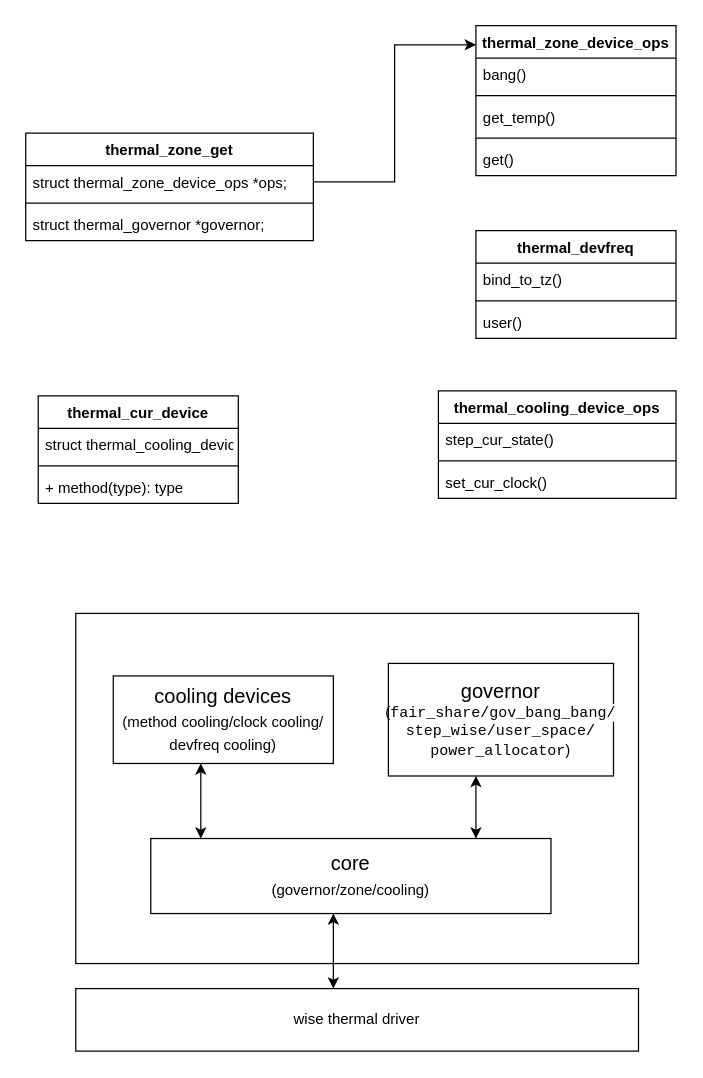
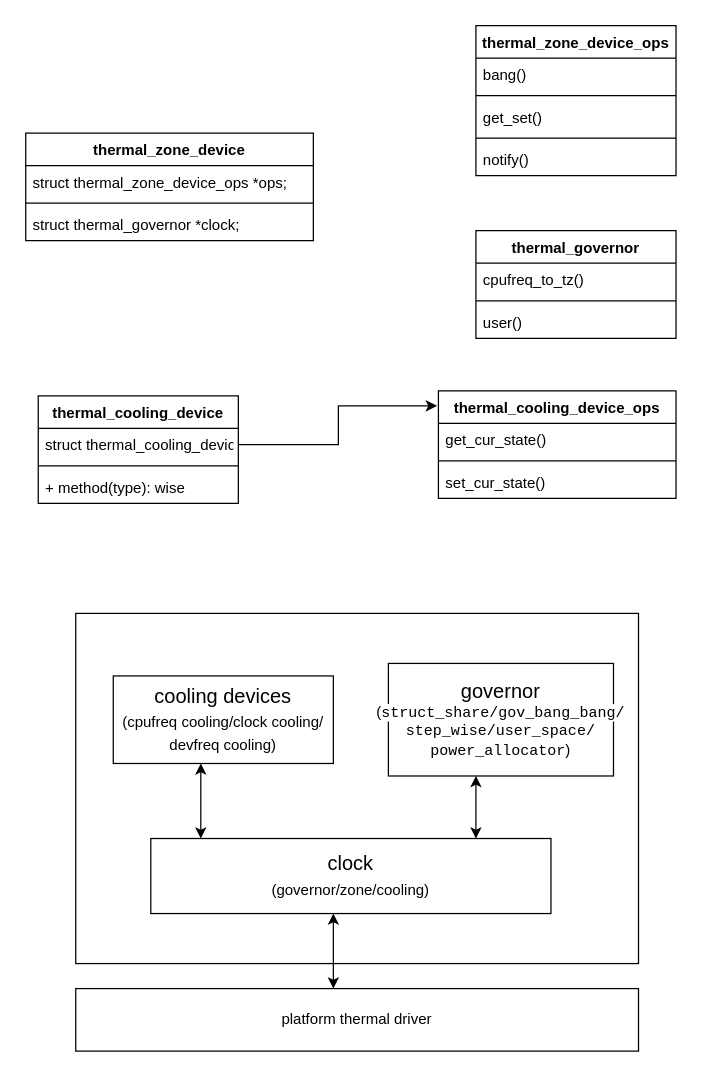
  <mxCell id="0" />
  <mxCell id="1" parent="0" />
- <mxCell id="2" value="thermal_zone_get" style="swimlane;fontStyle=1;align=center;verticalAlign=top;childLayout=stackLayout;horizontal=1;startSize=26;horizontalStack=0;resizeParent=1;resizeParentMax=0;resizeLast=0;collapsible=1;marginBottom=0;fontColor=#000000;" vertex="1" parent="1"><mxGeometry x="20" y="106" width="230" height="86" as="geometry" /></mxCell>
+ <mxCell id="2" value="thermal_zone_device" style="swimlane;fontStyle=1;align=center;verticalAlign=top;childLayout=stackLayout;horizontal=1;startSize=26;horizontalStack=0;resizeParent=1;resizeParentMax=0;resizeLast=0;collapsible=1;marginBottom=0;fontColor=#000000;" vertex="1" parent="1"><mxGeometry x="20" y="106" width="230" height="86" as="geometry" /></mxCell>
  <mxCell id="3" value="struct thermal_zone_device_ops *ops;" style="text;strokeColor=none;fillColor=none;align=left;verticalAlign=top;spacingLeft=4;spacingRight=4;overflow=hidden;rotatable=0;points=[[0,0.5],[1,0.5]];portConstraint=eastwest;fontColor=#000000;" vertex="1" parent="2"><mxGeometry y="26" width="230" height="26" as="geometry" /></mxCell>
  <mxCell id="4" value="" style="line;strokeWidth=1;fillColor=none;align=left;verticalAlign=middle;spacingTop=-1;spacingLeft=3;spacingRight=3;rotatable=0;labelPosition=right;points=[];portConstraint=eastwest;rounded=0;sketch=0;fontColor=#000000;" vertex="1" parent="2"><mxGeometry y="52" width="230" height="8" as="geometry" /></mxCell>
- <mxCell id="5" value="struct thermal_governor *governor;" style="text;strokeColor=none;fillColor=none;align=left;verticalAlign=top;spacingLeft=4;spacingRight=4;overflow=hidden;rotatable=0;points=[[0,0.5],[1,0.5]];portConstraint=eastwest;fontColor=#000000;" vertex="1" parent="2"><mxGeometry y="60" width="230" height="26" as="geometry" /></mxCell>
+ <mxCell id="5" value="struct thermal_governor *clock;" style="text;strokeColor=none;fillColor=none;align=left;verticalAlign=top;spacingLeft=4;spacingRight=4;overflow=hidden;rotatable=0;points=[[0,0.5],[1,0.5]];portConstraint=eastwest;fontColor=#000000;" vertex="1" parent="2"><mxGeometry y="60" width="230" height="26" as="geometry" /></mxCell>
  <mxCell id="6" value="thermal_zone_device_ops" style="swimlane;fontStyle=1;align=center;verticalAlign=top;childLayout=stackLayout;horizontal=1;startSize=26;horizontalStack=0;resizeParent=1;resizeParentMax=0;resizeLast=0;collapsible=1;marginBottom=0;fontColor=#000000;" vertex="1" parent="1"><mxGeometry x="380" y="20" width="160" height="120" as="geometry" /></mxCell>
  <mxCell id="7" value="bang()" style="text;strokeColor=none;fillColor=none;align=left;verticalAlign=top;spacingLeft=4;spacingRight=4;overflow=hidden;rotatable=0;points=[[0,0.5],[1,0.5]];portConstraint=eastwest;rounded=0;sketch=0;fontColor=#000000;" vertex="1" parent="6"><mxGeometry y="26" width="160" height="26" as="geometry" /></mxCell>
  <mxCell id="8" value="" style="line;strokeWidth=1;fillColor=none;align=left;verticalAlign=middle;spacingTop=-1;spacingLeft=3;spacingRight=3;rotatable=0;labelPosition=right;points=[];portConstraint=eastwest;rounded=0;sketch=0;fontColor=#000000;" vertex="1" parent="6"><mxGeometry y="52" width="160" height="8" as="geometry" /></mxCell>
- <mxCell id="9" value="get_temp()" style="text;strokeColor=none;fillColor=none;align=left;verticalAlign=top;spacingLeft=4;spacingRight=4;overflow=hidden;rotatable=0;points=[[0,0.5],[1,0.5]];portConstraint=eastwest;fontColor=#000000;" vertex="1" parent="6"><mxGeometry y="60" width="160" height="26" as="geometry" /></mxCell>
+ <mxCell id="9" value="get_set()" style="text;strokeColor=none;fillColor=none;align=left;verticalAlign=top;spacingLeft=4;spacingRight=4;overflow=hidden;rotatable=0;points=[[0,0.5],[1,0.5]];portConstraint=eastwest;fontColor=#000000;" vertex="1" parent="6"><mxGeometry y="60" width="160" height="26" as="geometry" /></mxCell>
  <mxCell id="10" value="" style="line;strokeWidth=1;fillColor=none;align=left;verticalAlign=middle;spacingTop=-1;spacingLeft=3;spacingRight=3;rotatable=0;labelPosition=right;points=[];portConstraint=eastwest;fontColor=#000000;" vertex="1" parent="6"><mxGeometry y="86" width="160" height="8" as="geometry" /></mxCell>
- <mxCell id="11" value="get()" style="text;strokeColor=none;fillColor=none;align=left;verticalAlign=top;spacingLeft=4;spacingRight=4;overflow=hidden;rotatable=0;points=[[0,0.5],[1,0.5]];portConstraint=eastwest;fontColor=#000000;" vertex="1" parent="6"><mxGeometry y="94" width="160" height="26" as="geometry" /></mxCell>
- <mxCell id="12" value="thermal_cur_device" style="swimlane;fontStyle=1;align=center;verticalAlign=top;childLayout=stackLayout;horizontal=1;startSize=26;horizontalStack=0;resizeParent=1;resizeParentMax=0;resizeLast=0;collapsible=1;marginBottom=0;fontColor=#000000;" vertex="1" parent="1"><mxGeometry x="30" y="316" width="160" height="86" as="geometry" /></mxCell>
+ <mxCell id="11" value="notify()" style="text;strokeColor=none;fillColor=none;align=left;verticalAlign=top;spacingLeft=4;spacingRight=4;overflow=hidden;rotatable=0;points=[[0,0.5],[1,0.5]];portConstraint=eastwest;fontColor=#000000;" vertex="1" parent="6"><mxGeometry y="94" width="160" height="26" as="geometry" /></mxCell>
+ <mxCell id="12" value="thermal_cooling_device" style="swimlane;fontStyle=1;align=center;verticalAlign=top;childLayout=stackLayout;horizontal=1;startSize=26;horizontalStack=0;resizeParent=1;resizeParentMax=0;resizeLast=0;collapsible=1;marginBottom=0;fontColor=#000000;" vertex="1" parent="1"><mxGeometry x="30" y="316" width="160" height="86" as="geometry" /></mxCell>
  <mxCell id="13" value="struct thermal_cooling_device_ops *ops;" style="text;strokeColor=none;fillColor=none;align=left;verticalAlign=top;spacingLeft=4;spacingRight=4;overflow=hidden;rotatable=0;points=[[0,0.5],[1,0.5]];portConstraint=eastwest;fontColor=#000000;" vertex="1" parent="12"><mxGeometry y="26" width="160" height="26" as="geometry" /></mxCell>
  <mxCell id="14" value="" style="line;strokeWidth=1;fillColor=none;align=left;verticalAlign=middle;spacingTop=-1;spacingLeft=3;spacingRight=3;rotatable=0;labelPosition=right;points=[];portConstraint=eastwest;fontColor=#000000;" vertex="1" parent="12"><mxGeometry y="52" width="160" height="8" as="geometry" /></mxCell>
- <mxCell id="15" value="+ method(type): type" style="text;strokeColor=none;fillColor=none;align=left;verticalAlign=top;spacingLeft=4;spacingRight=4;overflow=hidden;rotatable=0;points=[[0,0.5],[1,0.5]];portConstraint=eastwest;fontColor=#000000;" vertex="1" parent="12"><mxGeometry y="60" width="160" height="26" as="geometry" /></mxCell>
+ <mxCell id="15" value="+ method(type): wise" style="text;strokeColor=none;fillColor=none;align=left;verticalAlign=top;spacingLeft=4;spacingRight=4;overflow=hidden;rotatable=0;points=[[0,0.5],[1,0.5]];portConstraint=eastwest;fontColor=#000000;" vertex="1" parent="12"><mxGeometry y="60" width="160" height="26" as="geometry" /></mxCell>
  <mxCell id="16" value="thermal_cooling_device_ops" style="swimlane;fontStyle=1;align=center;verticalAlign=top;childLayout=stackLayout;horizontal=1;startSize=26;horizontalStack=0;resizeParent=1;resizeParentMax=0;resizeLast=0;collapsible=1;marginBottom=0;fontColor=#000000;" vertex="1" parent="1"><mxGeometry x="350" y="312" width="190" height="86" as="geometry" /></mxCell>
- <mxCell id="17" value="step_cur_state()" style="text;strokeColor=none;fillColor=none;align=left;verticalAlign=top;spacingLeft=4;spacingRight=4;overflow=hidden;rotatable=0;points=[[0,0.5],[1,0.5]];portConstraint=eastwest;fontColor=#000000;" vertex="1" parent="16"><mxGeometry y="26" width="190" height="26" as="geometry" /></mxCell>
+ <mxCell id="17" value="get_cur_state()" style="text;strokeColor=none;fillColor=none;align=left;verticalAlign=top;spacingLeft=4;spacingRight=4;overflow=hidden;rotatable=0;points=[[0,0.5],[1,0.5]];portConstraint=eastwest;fontColor=#000000;" vertex="1" parent="16"><mxGeometry y="26" width="190" height="26" as="geometry" /></mxCell>
  <mxCell id="18" value="" style="line;strokeWidth=1;fillColor=none;align=left;verticalAlign=middle;spacingTop=-1;spacingLeft=3;spacingRight=3;rotatable=0;labelPosition=right;points=[];portConstraint=eastwest;fontColor=#000000;" vertex="1" parent="16"><mxGeometry y="52" width="190" height="8" as="geometry" /></mxCell>
- <mxCell id="19" value="set_cur_clock()" style="text;strokeColor=none;fillColor=none;align=left;verticalAlign=top;spacingLeft=4;spacingRight=4;overflow=hidden;rotatable=0;points=[[0,0.5],[1,0.5]];portConstraint=eastwest;fontColor=#000000;" vertex="1" parent="16"><mxGeometry y="60" width="190" height="26" as="geometry" /></mxCell>
- <mxCell id="20" value="thermal_devfreq" style="swimlane;fontStyle=1;align=center;verticalAlign=top;childLayout=stackLayout;horizontal=1;startSize=26;horizontalStack=0;resizeParent=1;resizeParentMax=0;resizeLast=0;collapsible=1;marginBottom=0;fontColor=#000000;" vertex="1" parent="1"><mxGeometry x="380" y="184" width="160" height="86" as="geometry" /></mxCell>
- <mxCell id="21" value="bind_to_tz()" style="text;strokeColor=none;fillColor=none;align=left;verticalAlign=top;spacingLeft=4;spacingRight=4;overflow=hidden;rotatable=0;points=[[0,0.5],[1,0.5]];portConstraint=eastwest;fontColor=#000000;" vertex="1" parent="20"><mxGeometry y="26" width="160" height="26" as="geometry" /></mxCell>
+ <mxCell id="19" value="set_cur_state()" style="text;strokeColor=none;fillColor=none;align=left;verticalAlign=top;spacingLeft=4;spacingRight=4;overflow=hidden;rotatable=0;points=[[0,0.5],[1,0.5]];portConstraint=eastwest;fontColor=#000000;" vertex="1" parent="16"><mxGeometry y="60" width="190" height="26" as="geometry" /></mxCell>
+ <mxCell id="20" value="thermal_governor" style="swimlane;fontStyle=1;align=center;verticalAlign=top;childLayout=stackLayout;horizontal=1;startSize=26;horizontalStack=0;resizeParent=1;resizeParentMax=0;resizeLast=0;collapsible=1;marginBottom=0;fontColor=#000000;" vertex="1" parent="1"><mxGeometry x="380" y="184" width="160" height="86" as="geometry" /></mxCell>
+ <mxCell id="21" value="cpufreq_to_tz()" style="text;strokeColor=none;fillColor=none;align=left;verticalAlign=top;spacingLeft=4;spacingRight=4;overflow=hidden;rotatable=0;points=[[0,0.5],[1,0.5]];portConstraint=eastwest;fontColor=#000000;" vertex="1" parent="20"><mxGeometry y="26" width="160" height="26" as="geometry" /></mxCell>
  <mxCell id="22" value="" style="line;strokeWidth=1;fillColor=none;align=left;verticalAlign=middle;spacingTop=-1;spacingLeft=3;spacingRight=3;rotatable=0;labelPosition=right;points=[];portConstraint=eastwest;fontColor=#000000;" vertex="1" parent="20"><mxGeometry y="52" width="160" height="8" as="geometry" /></mxCell>
  <mxCell id="23" value="user()" style="text;strokeColor=none;fillColor=none;align=left;verticalAlign=top;spacingLeft=4;spacingRight=4;overflow=hidden;rotatable=0;points=[[0,0.5],[1,0.5]];portConstraint=eastwest;fontColor=#000000;" vertex="1" parent="20"><mxGeometry y="60" width="160" height="26" as="geometry" /></mxCell>
- <mxCell id="24" style="edgeStyle=orthogonalEdgeStyle;rounded=0;orthogonalLoop=1;jettySize=auto;html=1;exitX=1;exitY=0.5;exitDx=0;exitDy=0;entryX=0;entryY=0.128;entryDx=0;entryDy=0;entryPerimeter=0;fontColor=#000000;" edge="1" parent="1" source="3" target="6"><mxGeometry relative="1" as="geometry" /></mxCell>
+ <mxCell id="25" style="edgeStyle=orthogonalEdgeStyle;rounded=0;orthogonalLoop=1;jettySize=auto;html=1;exitX=1;exitY=0.5;exitDx=0;exitDy=0;entryX=-0.006;entryY=0.14;entryDx=0;entryDy=0;entryPerimeter=0;fontColor=#000000;" edge="1" parent="1" source="13" target="16"><mxGeometry relative="1" as="geometry" /></mxCell>
  <mxCell id="26" value="" style="rounded=0;whiteSpace=wrap;html=1;sketch=0;strokeColor=#000000;" vertex="1" parent="1"><mxGeometry x="60" y="490" width="450" height="280" as="geometry" /></mxCell>
- <mxCell id="27" value="core&lt;br&gt;&lt;font style=&quot;font-size: 12px&quot;&gt;(governor/zone/cooling)&lt;/font&gt;" style="rounded=0;whiteSpace=wrap;html=1;sketch=0;fontSize=16;strokeColor=#000000;" vertex="1" parent="1"><mxGeometry x="120" y="670" width="320" height="60" as="geometry" /></mxCell>
- <mxCell id="28" value="&lt;font style=&quot;font-size: 16px&quot;&gt;governor&lt;/font&gt;&lt;br&gt;(&lt;span style=&quot;background-color: rgb(255 , 255 , 255) ; font-family: &amp;#34;menlo&amp;#34; , &amp;#34;monaco&amp;#34; , &amp;#34;courier new&amp;#34; , monospace&quot;&gt;fair_share/&lt;/span&gt;&lt;span style=&quot;background-color: rgb(255 , 255 , 255) ; font-family: &amp;#34;menlo&amp;#34; , &amp;#34;monaco&amp;#34; , &amp;#34;courier new&amp;#34; , monospace&quot;&gt;gov_bang_bang/&lt;br&gt;&lt;/span&gt;&lt;span style=&quot;background-color: rgb(255 , 255 , 255) ; font-family: &amp;#34;menlo&amp;#34; , &amp;#34;monaco&amp;#34; , &amp;#34;courier new&amp;#34; , monospace&quot;&gt;step_wise/&lt;/span&gt;&lt;span style=&quot;background-color: rgb(255 , 255 , 255) ; font-family: &amp;#34;menlo&amp;#34; , &amp;#34;monaco&amp;#34; , &amp;#34;courier new&amp;#34; , monospace&quot;&gt;user_space/&lt;br&gt;&lt;/span&gt;&lt;span style=&quot;background-color: rgb(255 , 255 , 255) ; font-family: &amp;#34;menlo&amp;#34; , &amp;#34;monaco&amp;#34; , &amp;#34;courier new&amp;#34; , monospace&quot;&gt;power_allocator&lt;/span&gt;&lt;span&gt;)&lt;/span&gt;" style="rounded=0;whiteSpace=wrap;html=1;sketch=0;strokeColor=#000000;" vertex="1" parent="1"><mxGeometry x="310" y="530" width="180" height="90" as="geometry" /></mxCell>
- <mxCell id="29" value="wise thermal driver" style="rounded=0;whiteSpace=wrap;html=1;sketch=0;strokeColor=#000000;" vertex="1" parent="1"><mxGeometry x="60" y="790" width="450" height="50" as="geometry" /></mxCell>
- <mxCell id="30" value="&lt;font&gt;&lt;font style=&quot;font-size: 16px&quot;&gt;cooling devices&lt;/font&gt;&lt;br&gt;&lt;span style=&quot;font-size: 12px&quot;&gt;(method cooling/clock cooling/&lt;/span&gt;&lt;br&gt;&lt;span style=&quot;font-size: 12px&quot;&gt;devfreq cooling)&lt;/span&gt;&lt;/font&gt;" style="rounded=0;whiteSpace=wrap;html=1;sketch=0;fontSize=16;" vertex="1" parent="1"><mxGeometry x="90" y="540" width="176" height="70" as="geometry" /></mxCell>
+ <mxCell id="27" value="clock&lt;br&gt;&lt;font style=&quot;font-size: 12px&quot;&gt;(governor/zone/cooling)&lt;/font&gt;" style="rounded=0;whiteSpace=wrap;html=1;sketch=0;fontSize=16;strokeColor=#000000;" vertex="1" parent="1"><mxGeometry x="120" y="670" width="320" height="60" as="geometry" /></mxCell>
+ <mxCell id="28" value="&lt;font style=&quot;font-size: 16px&quot;&gt;governor&lt;/font&gt;&lt;br&gt;(&lt;span style=&quot;background-color: rgb(255 , 255 , 255) ; font-family: &amp;#34;menlo&amp;#34; , &amp;#34;monaco&amp;#34; , &amp;#34;courier new&amp;#34; , monospace&quot;&gt;struct_share/&lt;/span&gt;&lt;span style=&quot;background-color: rgb(255 , 255 , 255) ; font-family: &amp;#34;menlo&amp;#34; , &amp;#34;monaco&amp;#34; , &amp;#34;courier new&amp;#34; , monospace&quot;&gt;gov_bang_bang/&lt;br&gt;&lt;/span&gt;&lt;span style=&quot;background-color: rgb(255 , 255 , 255) ; font-family: &amp;#34;menlo&amp;#34; , &amp;#34;monaco&amp;#34; , &amp;#34;courier new&amp;#34; , monospace&quot;&gt;step_wise/&lt;/span&gt;&lt;span style=&quot;background-color: rgb(255 , 255 , 255) ; font-family: &amp;#34;menlo&amp;#34; , &amp;#34;monaco&amp;#34; , &amp;#34;courier new&amp;#34; , monospace&quot;&gt;user_space/&lt;br&gt;&lt;/span&gt;&lt;span style=&quot;background-color: rgb(255 , 255 , 255) ; font-family: &amp;#34;menlo&amp;#34; , &amp;#34;monaco&amp;#34; , &amp;#34;courier new&amp;#34; , monospace&quot;&gt;power_allocator&lt;/span&gt;&lt;span&gt;)&lt;/span&gt;" style="rounded=0;whiteSpace=wrap;html=1;sketch=0;strokeColor=#000000;" vertex="1" parent="1"><mxGeometry x="310" y="530" width="180" height="90" as="geometry" /></mxCell>
+ <mxCell id="29" value="platform thermal driver" style="rounded=0;whiteSpace=wrap;html=1;sketch=0;strokeColor=#000000;" vertex="1" parent="1"><mxGeometry x="60" y="790" width="450" height="50" as="geometry" /></mxCell>
+ <mxCell id="30" value="&lt;font&gt;&lt;font style=&quot;font-size: 16px&quot;&gt;cooling devices&lt;/font&gt;&lt;br&gt;&lt;span style=&quot;font-size: 12px&quot;&gt;(cpufreq cooling/clock cooling/&lt;/span&gt;&lt;br&gt;&lt;span style=&quot;font-size: 12px&quot;&gt;devfreq cooling)&lt;/span&gt;&lt;/font&gt;" style="rounded=0;whiteSpace=wrap;html=1;sketch=0;fontSize=16;" vertex="1" parent="1"><mxGeometry x="90" y="540" width="176" height="70" as="geometry" /></mxCell>
  <mxCell id="31" value="" style="endArrow=classic;startArrow=classic;html=1;rounded=1;sketch=0;fontSize=16;fontColor=#000000;strokeColor=#000000;fillColor=#B2C9AB;curved=0;" edge="1" parent="1"><mxGeometry width="50" height="50" relative="1" as="geometry"><mxPoint x="160" y="670" as="sourcePoint" /><mxPoint x="160" y="610" as="targetPoint" /></mxGeometry></mxCell>
  <mxCell id="32" value="" style="endArrow=classic;startArrow=classic;html=1;rounded=1;sketch=0;fontSize=16;fontColor=#000000;strokeColor=#000000;fillColor=#B2C9AB;curved=0;" edge="1" parent="1"><mxGeometry width="50" height="50" relative="1" as="geometry"><mxPoint x="380" y="670" as="sourcePoint" /><mxPoint x="380" y="620" as="targetPoint" /></mxGeometry></mxCell>
  <mxCell id="33" value="" style="endArrow=classic;startArrow=classic;html=1;rounded=1;sketch=0;fontSize=16;fontColor=#000000;strokeColor=#000000;fillColor=#B2C9AB;curved=0;" edge="1" parent="1"><mxGeometry width="50" height="50" relative="1" as="geometry"><mxPoint x="266" y="790" as="sourcePoint" /><mxPoint x="266" y="730" as="targetPoint" /></mxGeometry></mxCell>
